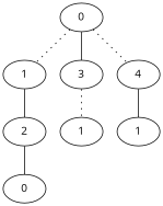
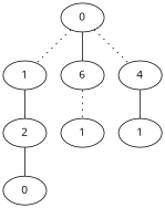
  graph {
    fontname="Open Sans"
    node [fontname="Open Sans"]
    edge [fontname="Open Sans"]
    n1 [label=0]
    n2 [label=1]
-   n3 [label=3]
+   n3 [label=6]
    n4 [label=4]
    n5 [label=2]
    n6 [label=0]
    n7 [label=1]
    n8 [label=1]
    n1 -- n2 [style=dotted]
    n1 -- n3
    n1 -- n4 [style=dotted]
    n2 -- n5
    n3 -- n7 [style=dotted]
    n4 -- n8
    n5 -- n6
  }
